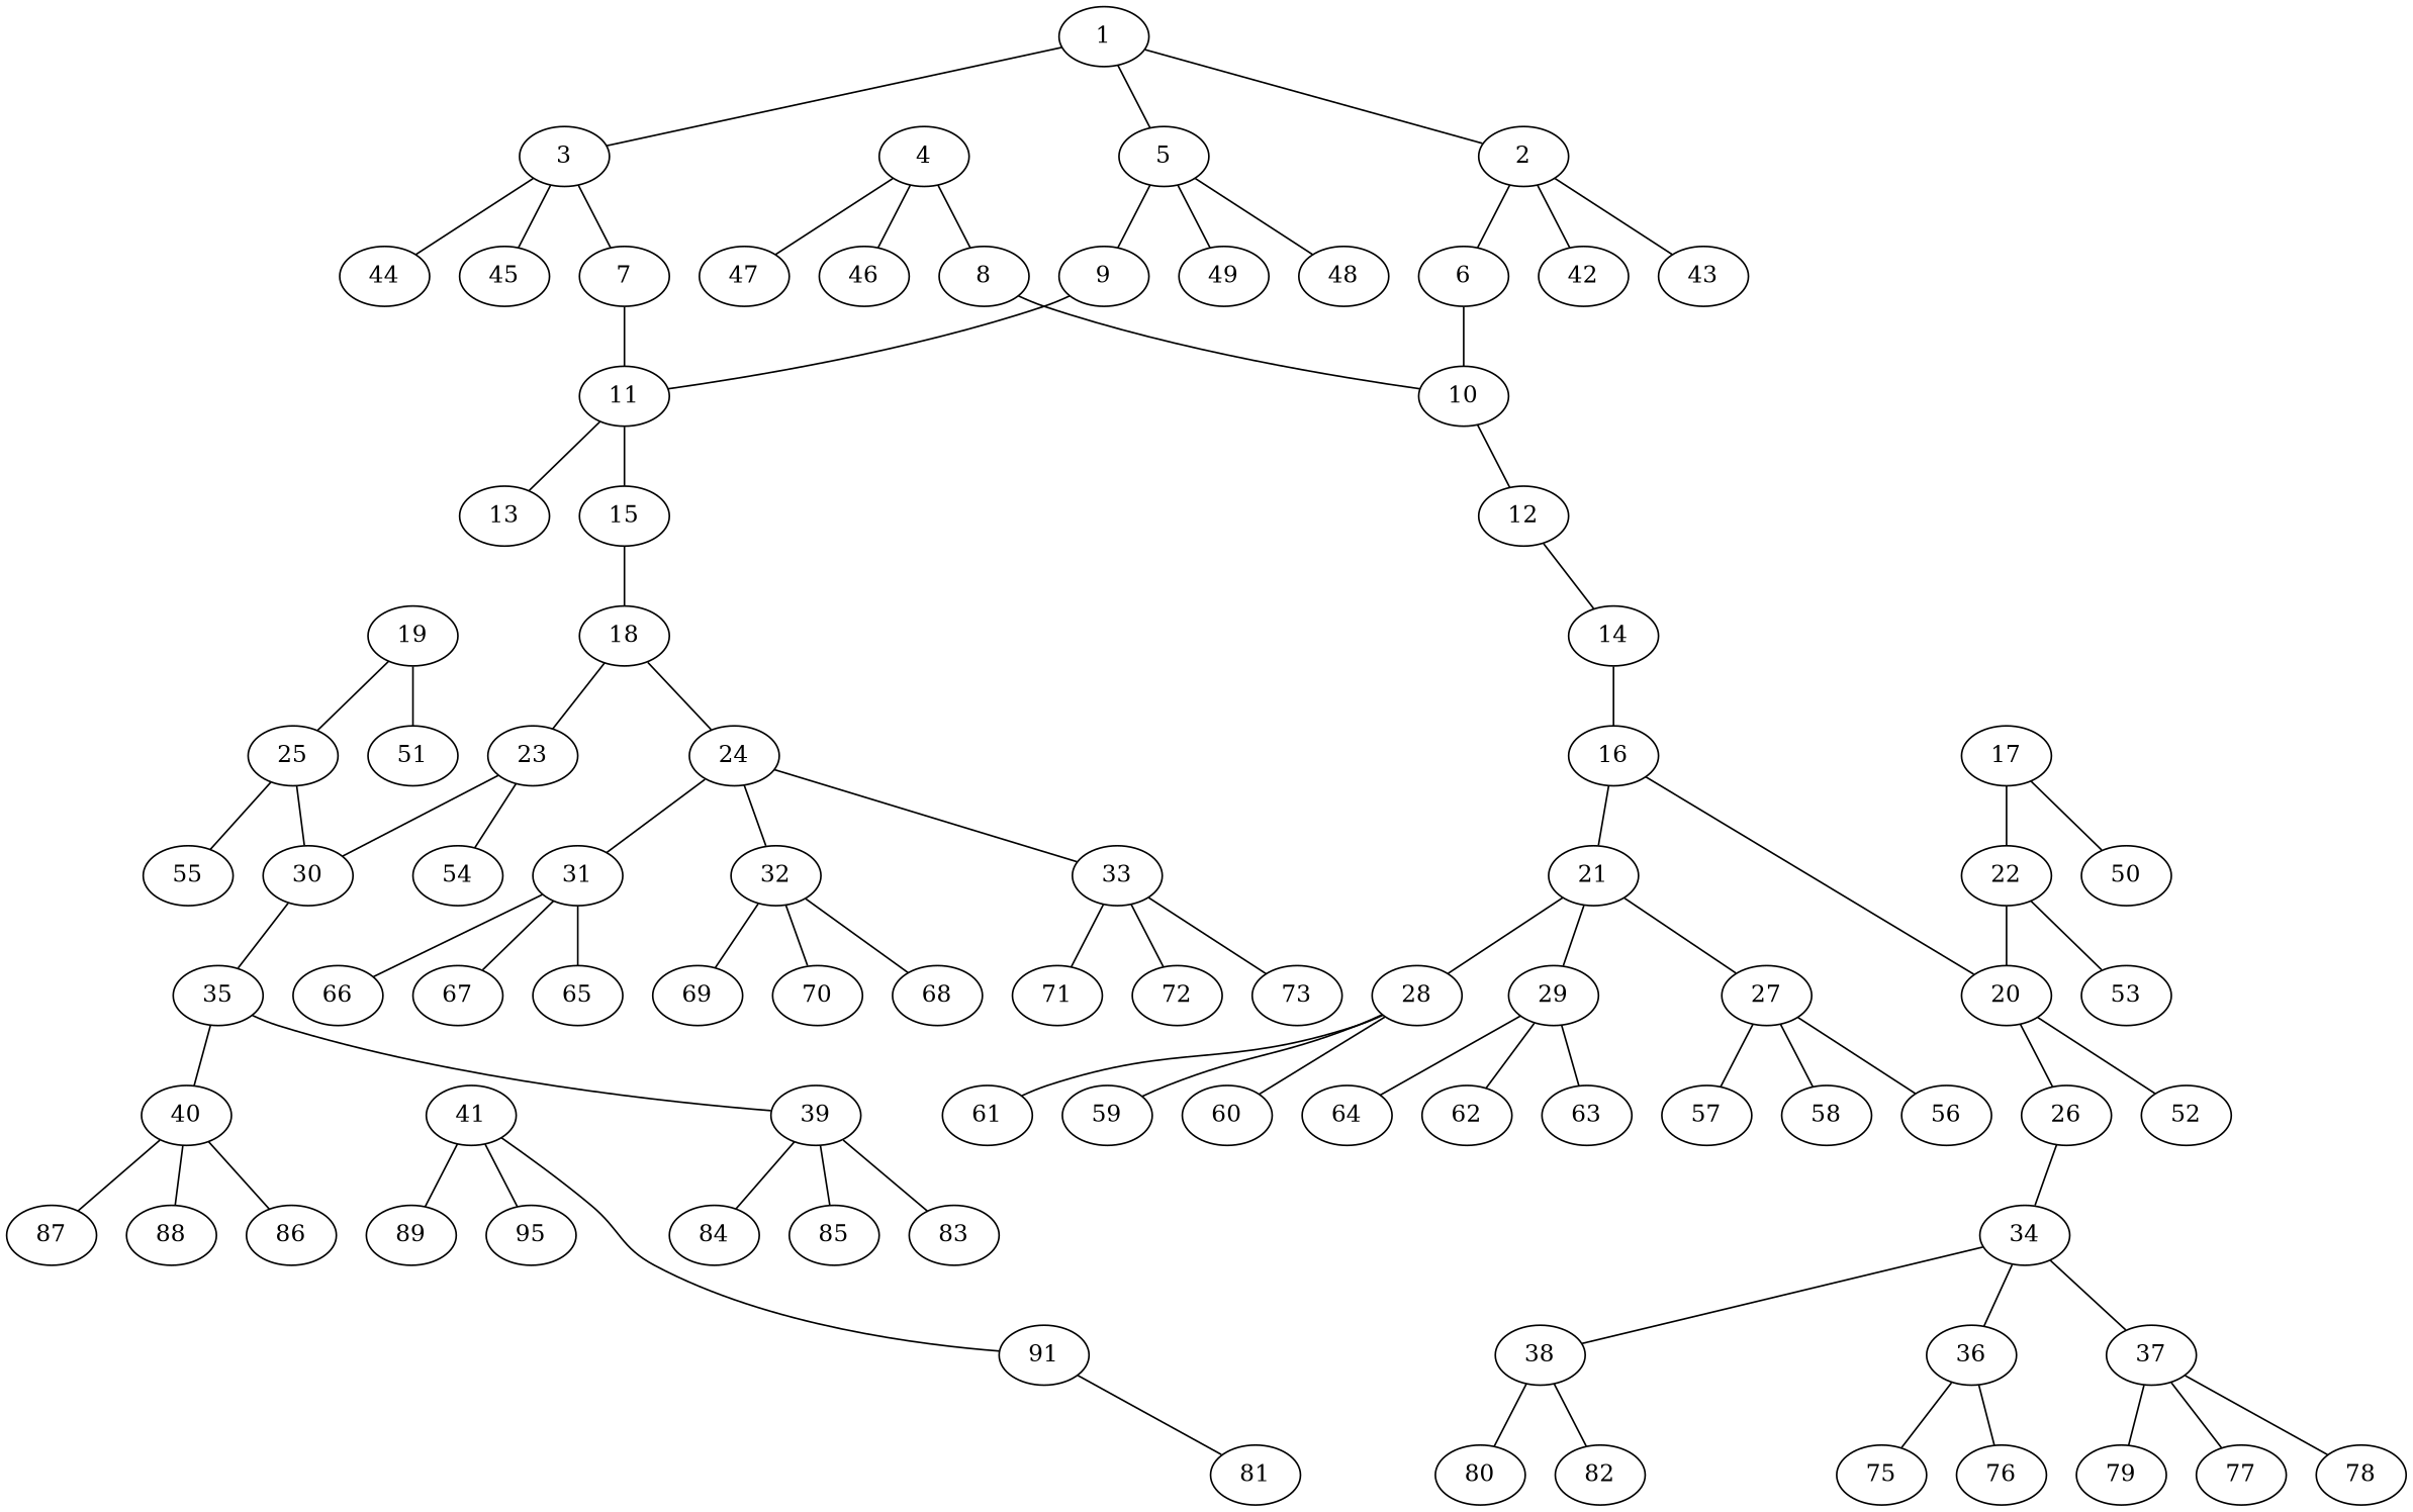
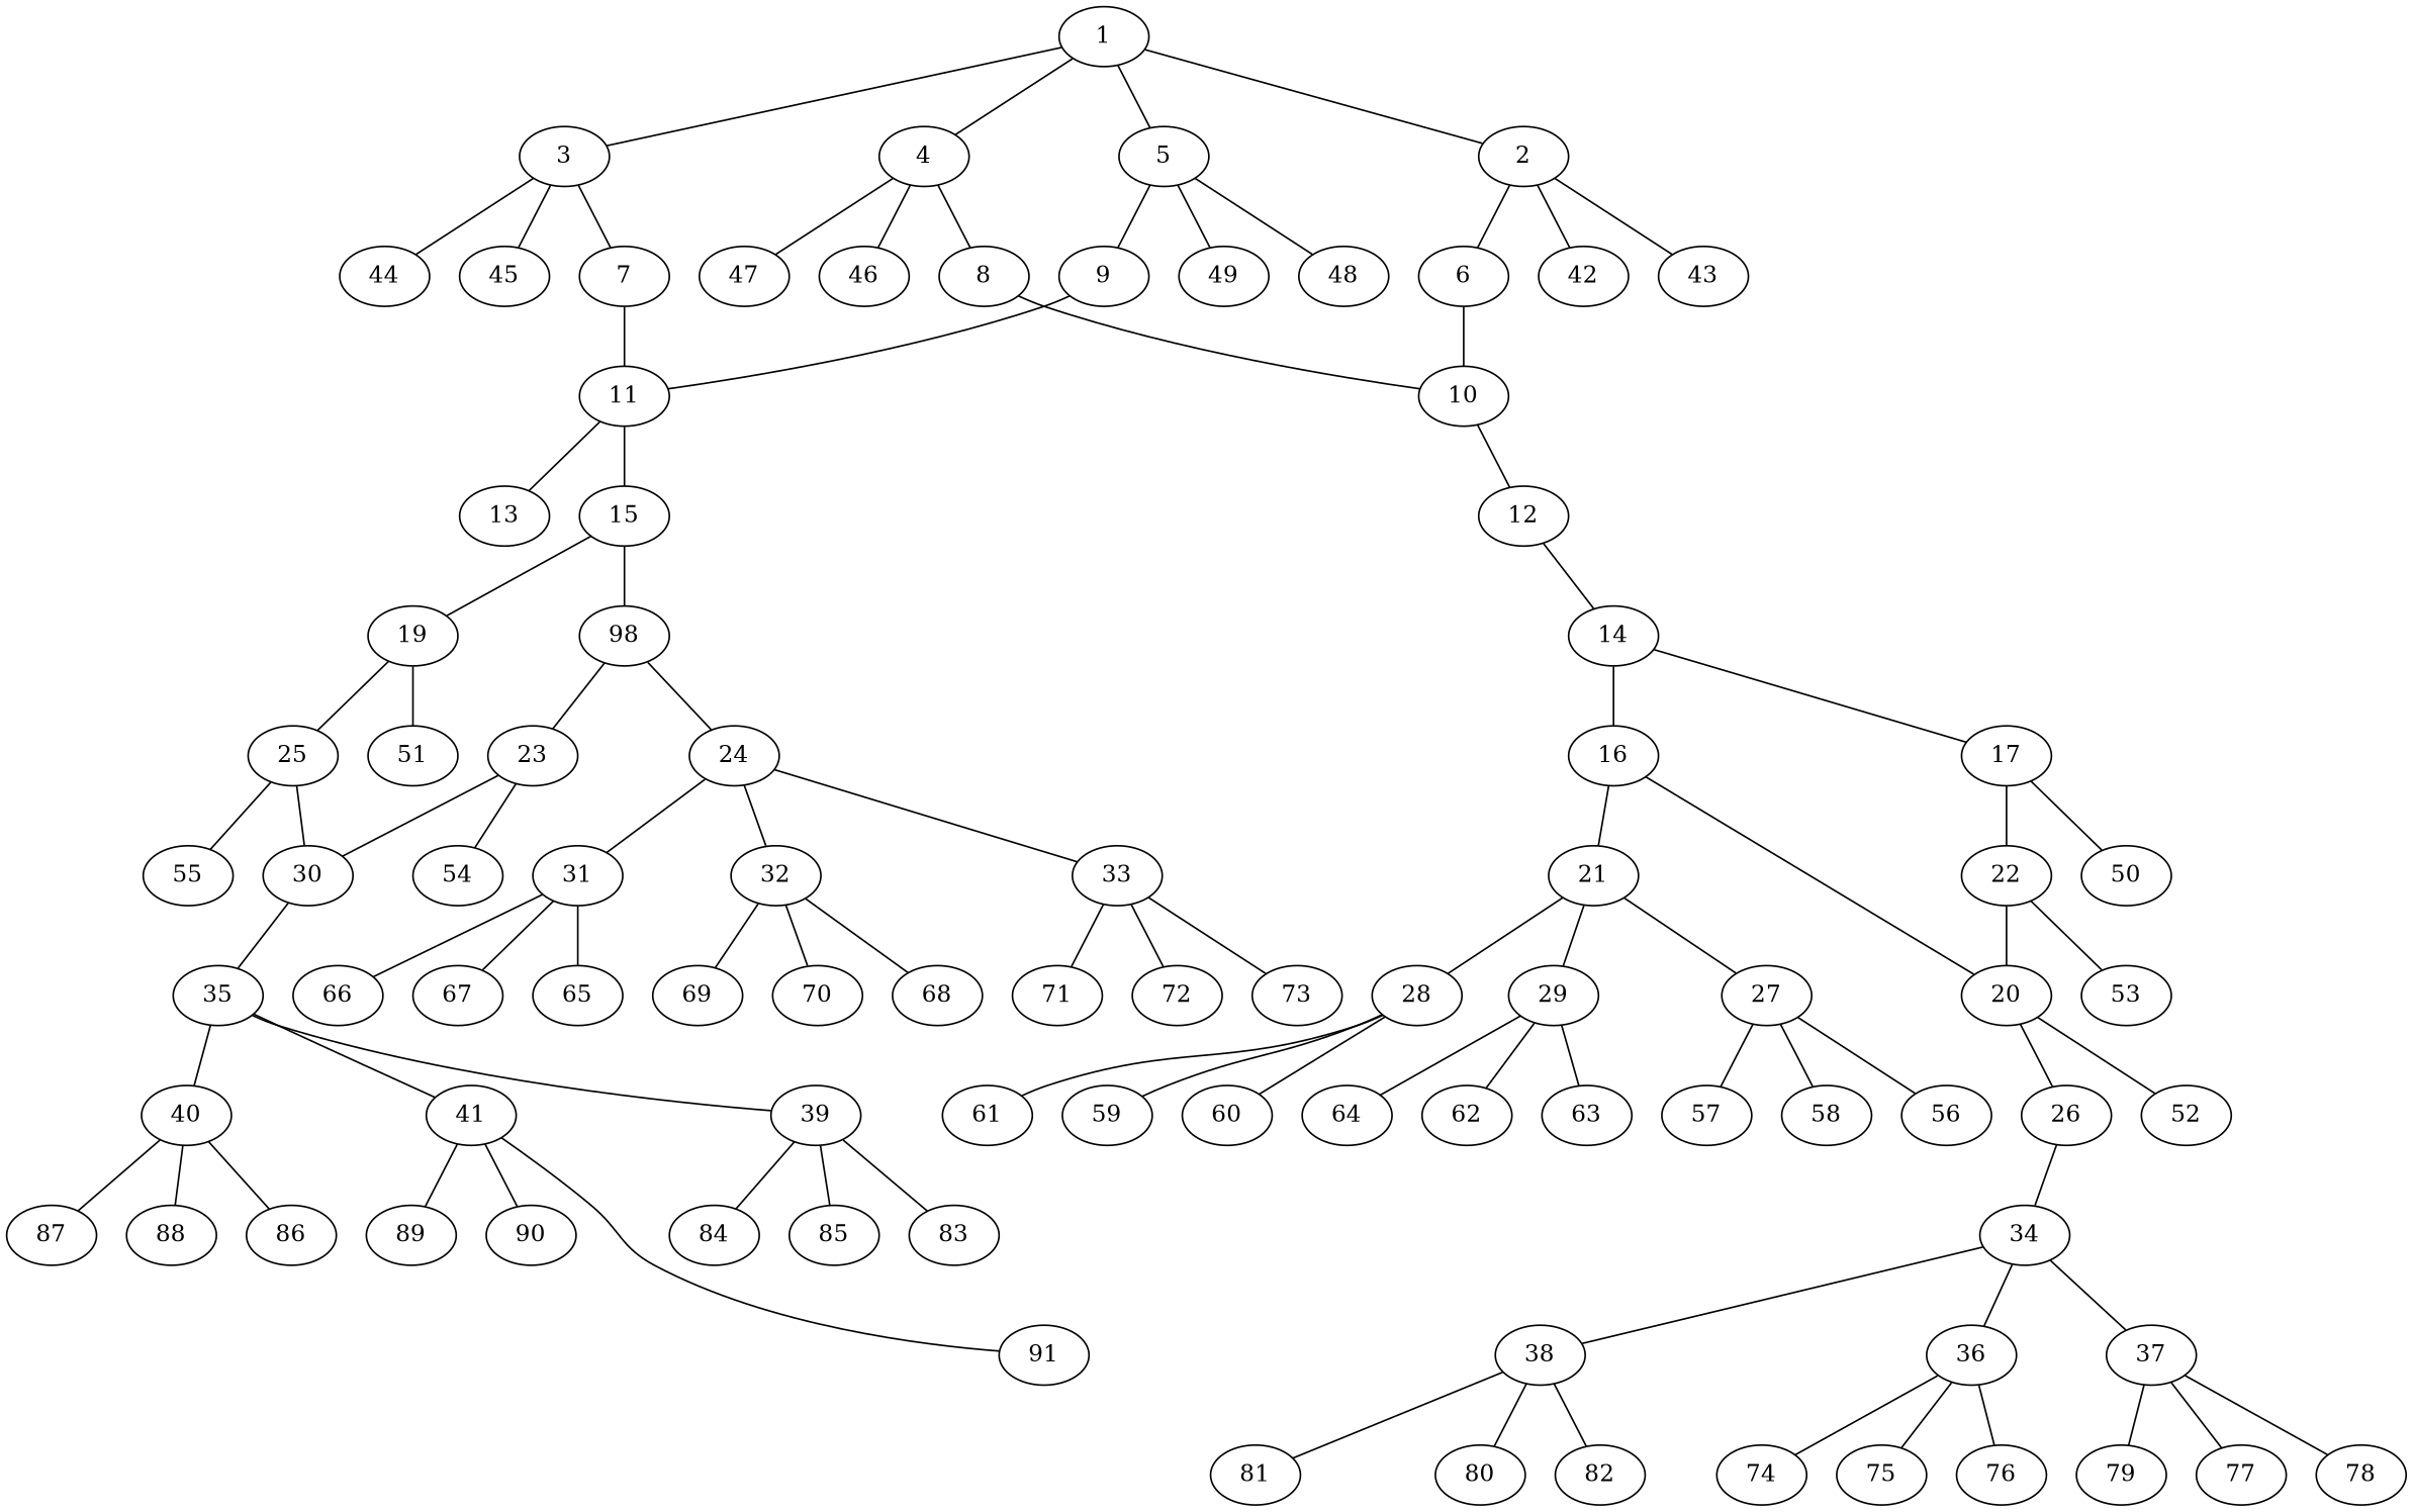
  graph {
    node [chem=H]
    edge [valence=1]
    1 [chem=C]
    2 [chem=C]
    3 [chem=C]
    4 [chem=C]
    5 [chem=C]
    6 [chem=O]
    42
    43
    7 [chem=O]
    44
    45
    8 [chem=O]
    46
    47
    9 [chem=O]
    48
    49
    10 [chem=P]
    11 [chem=P]
    12 [chem=O]
    13 [chem=O]
    15 [chem=C]
    14 [chem=C]
    16 [chem=C]
    17 [chem=C]
-   18 [chem=C]
+   18 [chem=C label=98]
    19 [chem=C]
    20 [chem=C]
    21 [chem=C]
    22 [chem=C]
    50
    23 [chem=C]
    24 [chem=C]
    25 [chem=C]
    51
    26 [chem=C]
    52
    27 [chem=C]
    28 [chem=C]
    29 [chem=C]
    53
    30 [chem=C]
    54
    31 [chem=C]
    32 [chem=C]
    33 [chem=C]
    55
    34 [chem=C]
    56
    57
    58
    59
    60
    61
    62
    63
    64
    35 [chem=C]
    65
    66
    67
    68
    69
    70
    71
    72
    73
    36 [chem=C]
    37 [chem=C]
    38 [chem=C]
    39 [chem=C]
    40 [chem=C]
    41 [chem=C]
+   74
    75
    76
    77
    78
    79
    80
    81
    82
    83
    84
    85
    86
    87
    88
    89
-   90 [label=95]
+   90
    91
    1 -- 2
    1 -- 3
+   1 -- 4
    1 -- 5
    2 -- 6
    2 -- 42
    2 -- 43
    3 -- 7
    3 -- 44
    3 -- 45
    4 -- 8
    4 -- 46
    4 -- 47
    5 -- 9
    5 -- 48
    5 -- 49
    6 -- 10
    7 -- 11
    8 -- 10
    9 -- 11
    10 -- 12
    11 -- 13
    11 -- 15
    12 -- 14
    15 -- 18 [valence=2]
+   15 -- 19
    14 -- 16
+   14 -- 17 [valence=2]
    16 -- 20 [valence=2]
    16 -- 21
    17 -- 22
    17 -- 50
    18 -- 23
    18 -- 24
    19 -- 25 [valence=2]
    19 -- 51
    20 -- 26
    20 -- 52
    21 -- 27
    21 -- 28
    21 -- 29
    22 -- 20 [valence=2]
    22 -- 53
    23 -- 30 [valence=2]
    23 -- 54
    24 -- 31
    24 -- 32
    24 -- 33
    25 -- 30
    25 -- 55
    26 -- 34
    27 -- 56
    27 -- 57
    27 -- 58
    28 -- 59
    28 -- 60
    28 -- 61
    29 -- 62
    29 -- 63
    29 -- 64
    30 -- 35
    31 -- 65
    31 -- 66
    31 -- 67
    32 -- 68
    32 -- 69
    32 -- 70
    33 -- 71
    33 -- 72
    33 -- 73
    34 -- 36
    34 -- 37
    34 -- 38
    35 -- 39
    35 -- 40
+   35 -- 41
+   36 -- 74
    36 -- 75
    36 -- 76
    37 -- 77
    37 -- 78
    37 -- 79
    38 -- 80
-   91 -- 81
+   38 -- 81
    38 -- 82
    39 -- 83
    39 -- 84
    39 -- 85
    40 -- 86
    40 -- 87
    40 -- 88
    41 -- 89
    41 -- 90
    41 -- 91
  }
